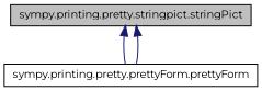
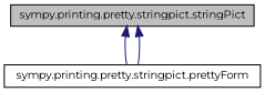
  digraph {
    fontname=Montserrat
    node [color=black fontname=Montserrat fontsize=10 shape=record style=filled]
    edge [color=midnightblue dir=back fontname=Montserrat fontsize=10 labelfontname=Helvetica labelfontsize=10 style=solid]
    n1 [fillcolor=grey75 fontcolor=black height=0.2 label="sympy.printing.pretty.stringpict.stringPict" width=0.4]
-   n2 [fillcolor=white height=0.2 label="sympy.printing.pretty.prettyForm.prettyForm" width=0.4]
+   n2 [fillcolor=white height=0.2 label="sympy.printing.pretty.stringpict.prettyForm" width=0.4]
    n1 -> n2
    n1 -> n2
  }
